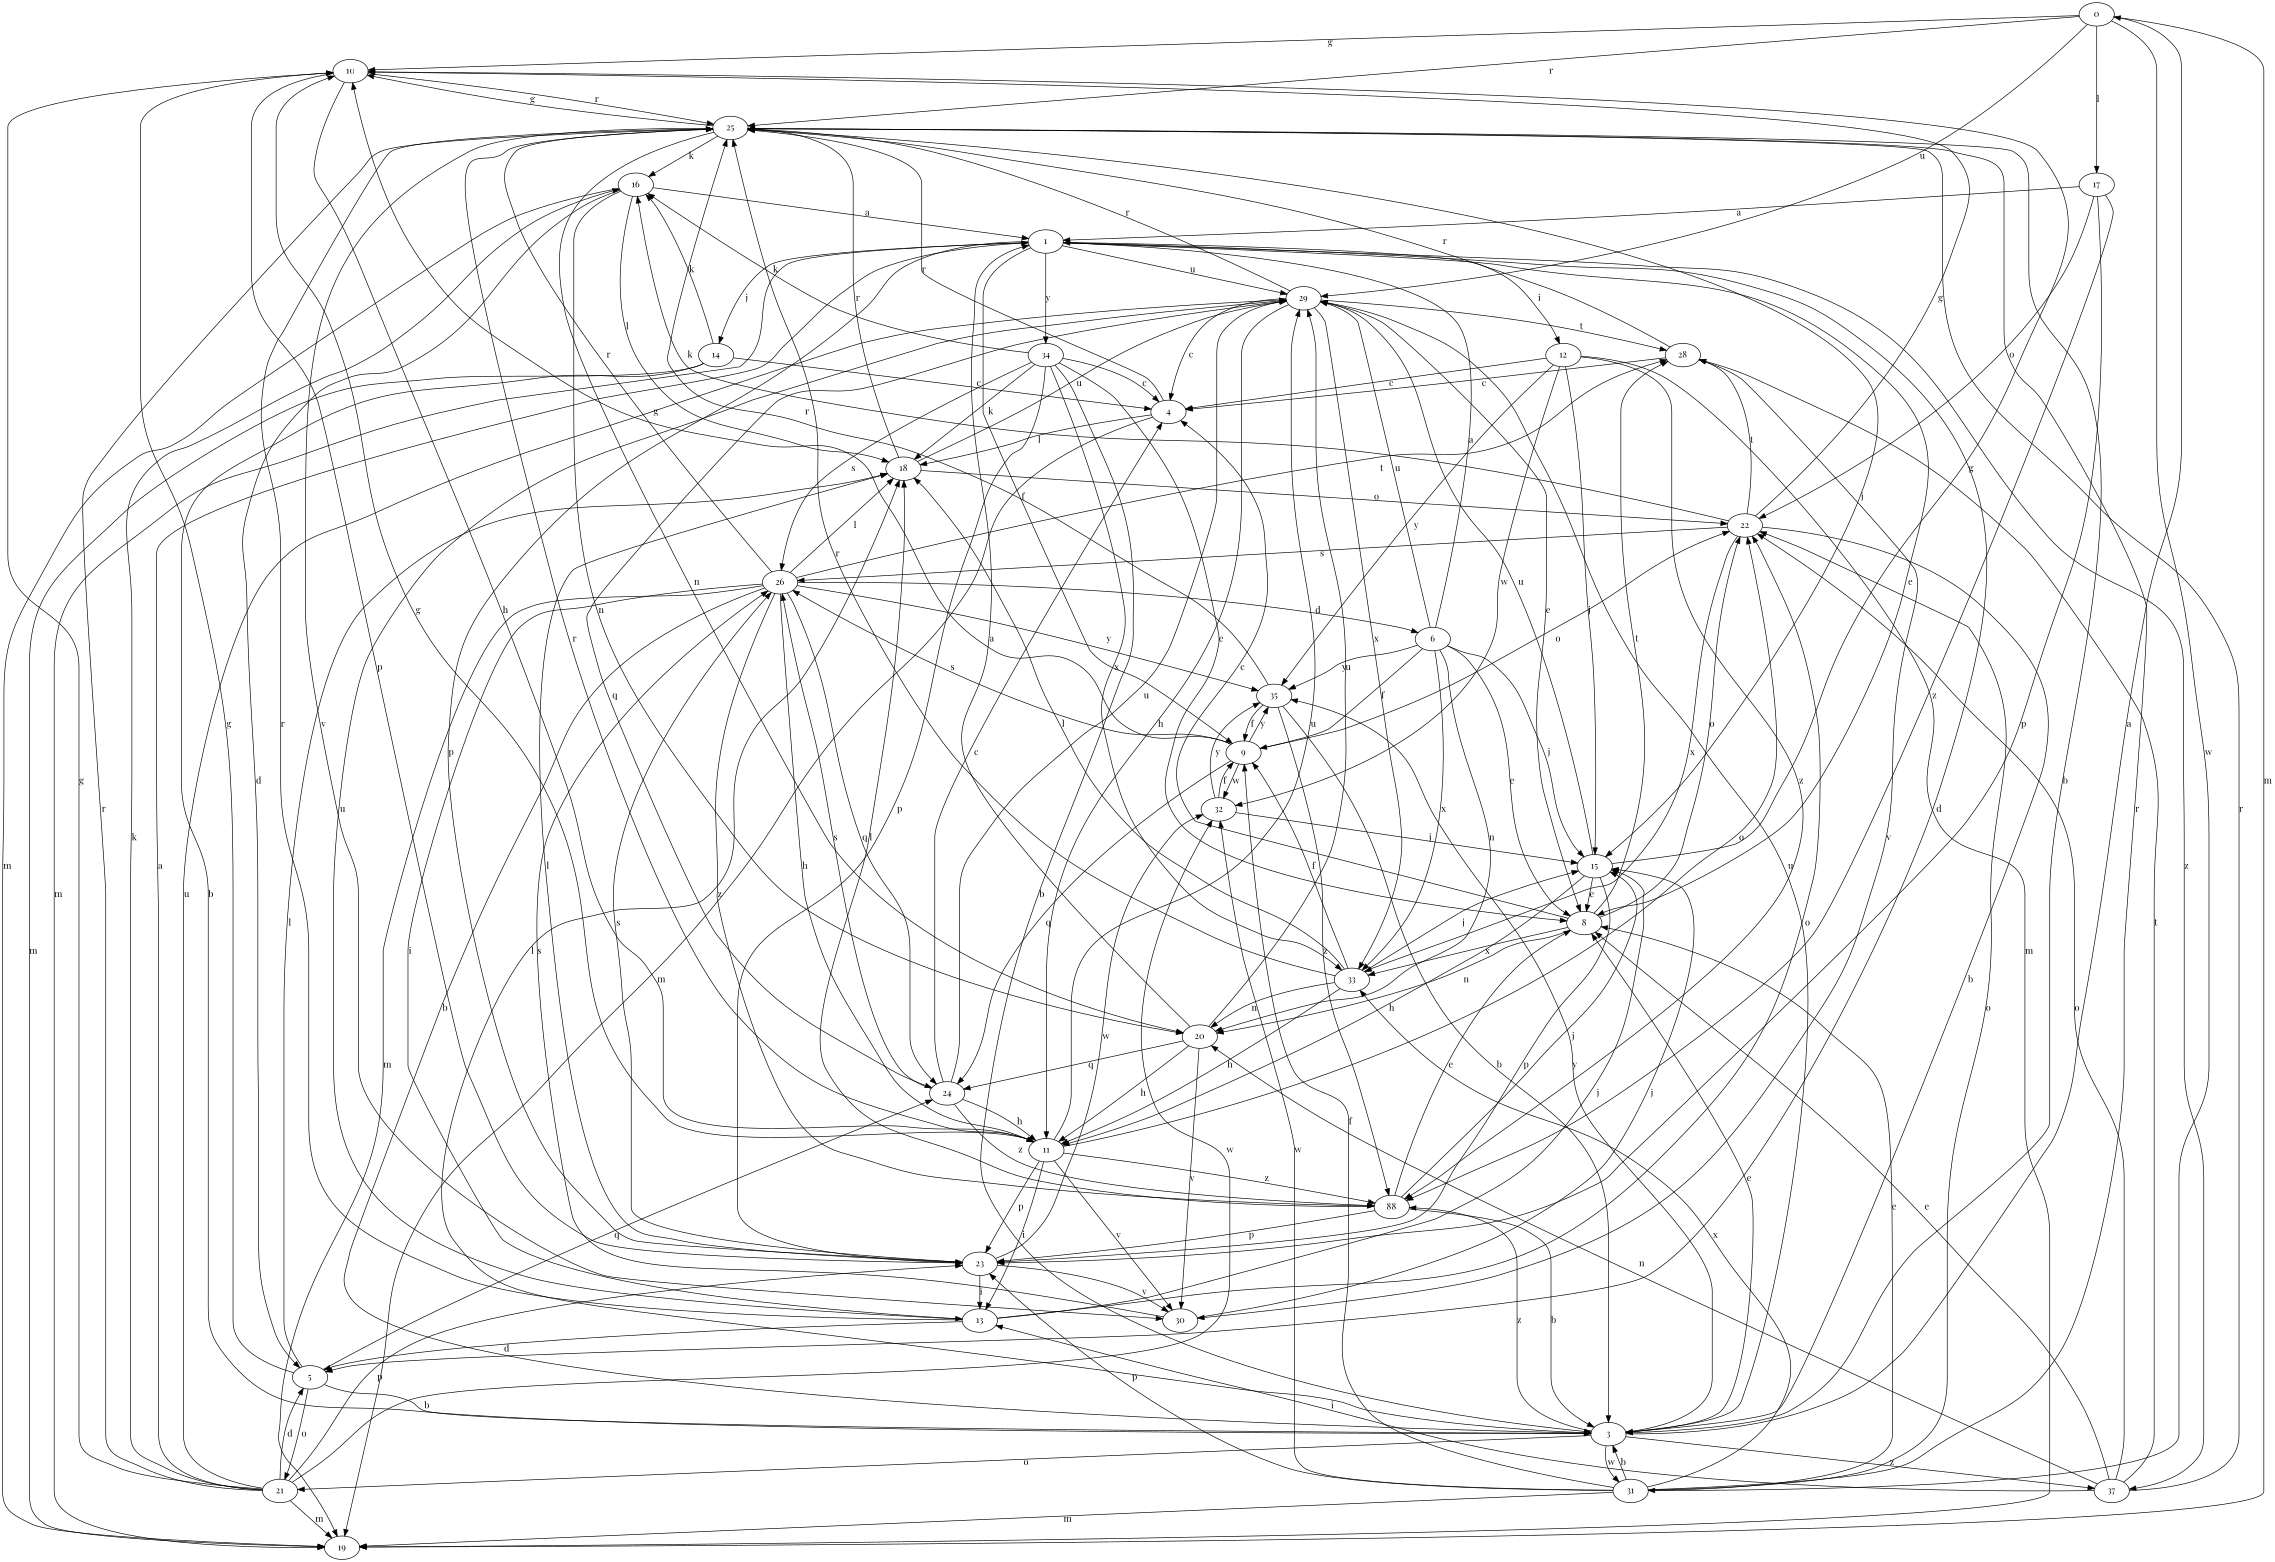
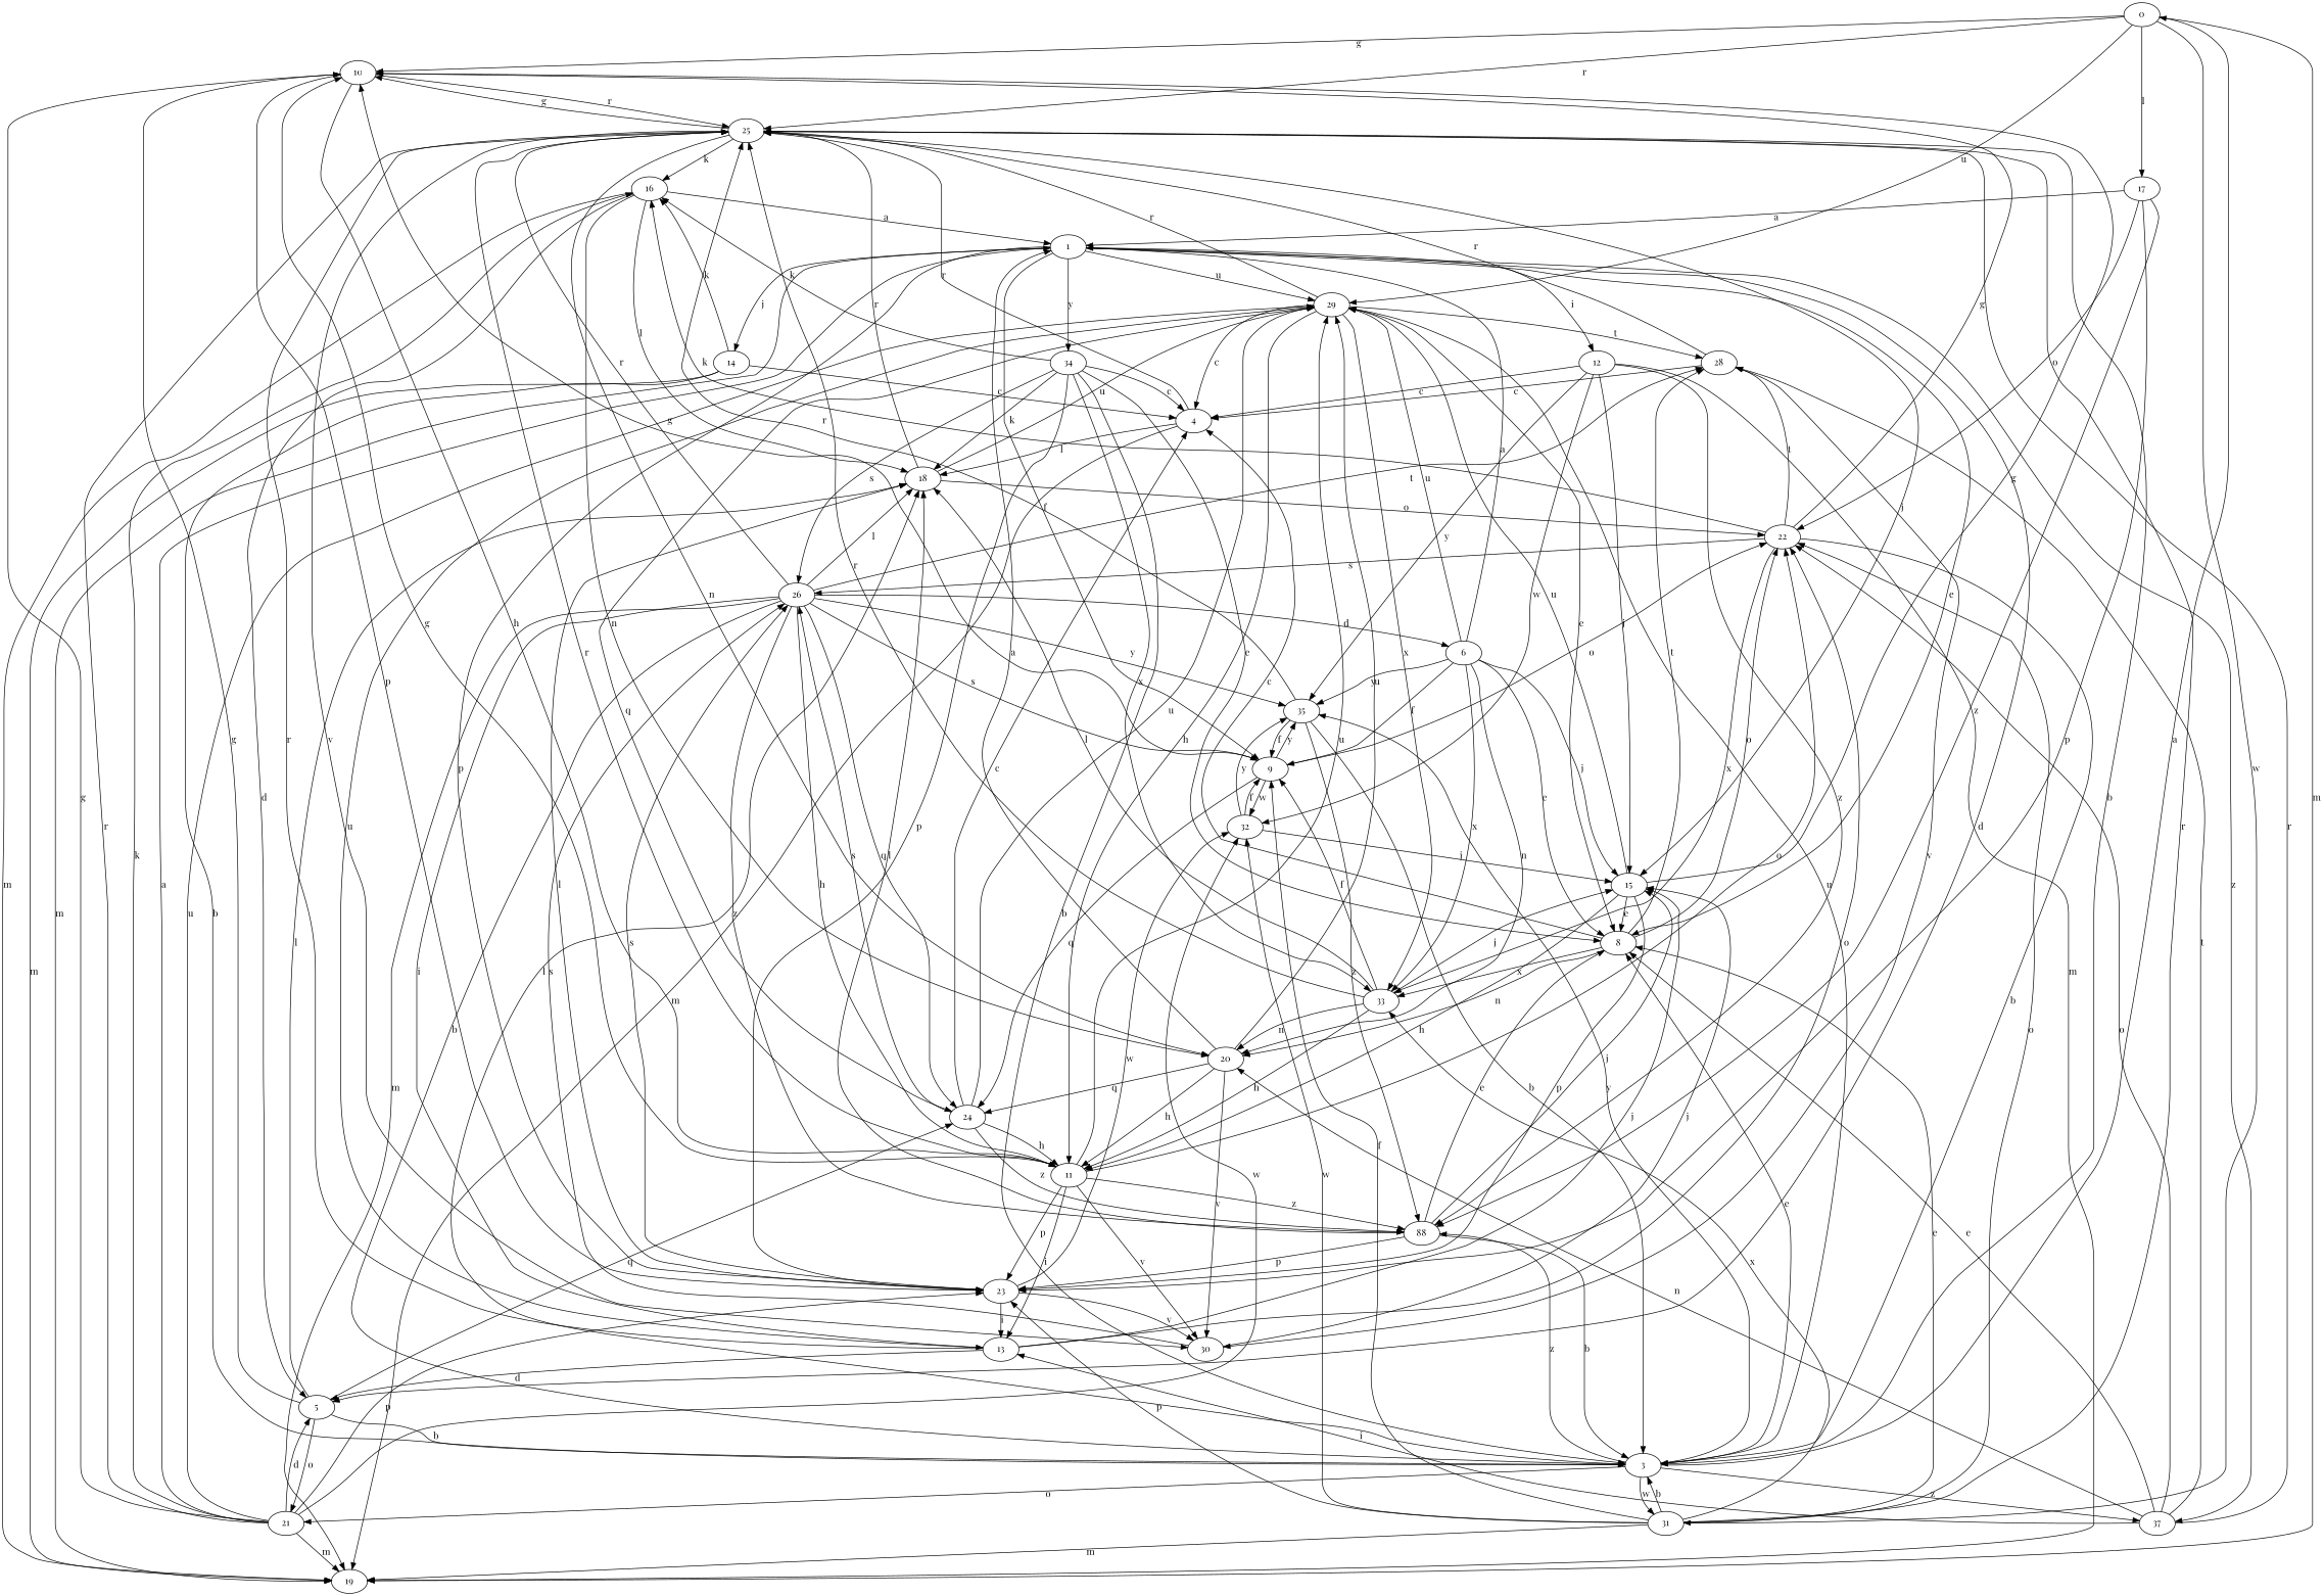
  strict digraph {
    fontname="Playfair Display"
    node [fontname="Playfair Display"]
    edge [fontname="Playfair Display"]
    0
    10
    17
    19
    25
    29
    31
    23
    11
    1
    n11 [label=88]
    22
    3
    15
    20
    30
    16
    8
    4
    24
    33
    28
    9
    32
    5
    12
    14
    34
    37
    18
    21
    35
    26
    13
    6
    0 -> 10 [label=g]
    0 -> 17 [label=l]
    0 -> 19 [label=m]
    0 -> 25 [label=r]
    0 -> 29 [label=u]
    0 -> 31 [label=w]
    10 -> 25 [label=r]
    10 -> 23 [label=p]
    10 -> 11 [label=h]
    17 -> 23 [label=p]
    17 -> 1 [label=a]
    17 -> n11 [label=z]
    17 -> 22 [label=o]
    25 -> 10 [label=g]
    25 -> 3 [label=b]
    25 -> 15 [label=j]
    25 -> 20 [label=n]
    25 -> 30 [label=v]
    25 -> 16 [label=k]
    29 -> 25 [label=r]
    29 -> 11 [label=h]
    29 -> 8 [label=e]
    29 -> 4 [label=c]
    29 -> 24 [label=q]
    29 -> 33 [label=x]
    29 -> 28 [label=t]
    31 -> 19 [label=m]
    31 -> 25 [label=r]
    31 -> 23 [label=p]
    31 -> 22 [label=o]
    31 -> 3 [label=b]
    31 -> 8 [label=e]
    31 -> 33 [label=x]
    31 -> 9 [label=f]
    31 -> 32 [label=w]
    23 -> 30 [label=v]
    23 -> 32 [label=w]
    23 -> 18 [label=l]
    23 -> 26 [label=s]
    23 -> 13 [label=i]
    11 -> 10 [label=g]
    11 -> 25 [label=r]
    11 -> 29 [label=u]
    11 -> 23 [label=p]
    11 -> n11 [label=z]
    11 -> 22 [label=o]
    11 -> 30 [label=v]
    11 -> 13 [label=i]
    1 -> 19 [label=m]
    1 -> 29 [label=u]
    1 -> 23 [label=p]
    1 -> 8 [label=e]
    1 -> 9 [label=f]
    1 -> 5 [label=d]
    1 -> 12 [label=i]
    1 -> 14 [label=j]
    1 -> 34 [label=y]
    1 -> 37 [label=z]
    n11 -> 23 [label=p]
    n11 -> 3 [label=b]
    n11 -> 15 [label=j]
    n11 -> 8 [label=e]
    n11 -> 18 [label=l]
    22 -> 10 [label=g]
    22 -> 3 [label=b]
    22 -> 16 [label=k]
    22 -> 33 [label=x]
    22 -> 28 [label=t]
    22 -> 26 [label=s]
    3 -> 0 [label=a]
    3 -> 29 [label=u]
    3 -> 31 [label=w]
    3 -> n11 [label=z]
    3 -> 8 [label=e]
    3 -> 37 [label=z]
    3 -> 18 [label=l]
    3 -> 21 [label=o]
    3 -> 35 [label=y]
    15 -> 10 [label=g]
    15 -> 29 [label=u]
    15 -> 23 [label=p]
    15 -> 11 [label=h]
    15 -> 8 [label=e]
    20 -> 29 [label=u]
    20 -> 11 [label=h]
    20 -> 1 [label=a]
    20 -> 30 [label=v]
    20 -> 24 [label=q]
    30 -> 15 [label=j]
    30 -> 26 [label=s]
    16 -> 19 [label=m]
    16 -> 1 [label=a]
    16 -> 20 [label=n]
    16 -> 5 [label=d]
    16 -> 18 [label=l]
    8 -> 22 [label=o]
    8 -> 20 [label=n]
    8 -> 4 [label=c]
    8 -> 33 [label=x]
    8 -> 28 [label=t]
    4 -> 19 [label=m]
    4 -> 25 [label=r]
    4 -> 18 [label=l]
    24 -> 29 [label=u]
    24 -> 11 [label=h]
    24 -> n11 [label=z]
    24 -> 4 [label=c]
    24 -> 26 [label=s]
    33 -> 25 [label=r]
    33 -> 11 [label=h]
    33 -> 15 [label=j]
    33 -> 20 [label=n]
    33 -> 9 [label=f]
    33 -> 18 [label=l]
    28 -> 25 [label=r]
    28 -> 30 [label=v]
    28 -> 4 [label=c]
    9 -> 10 [label=g]
    9 -> 22 [label=o]
    9 -> 24 [label=q]
    9 -> 32 [label=w]
    9 -> 35 [label=y]
-   9 -> 26 [label=s]
+   26 -> 9 [label=s]
    32 -> 15 [label=j]
    32 -> 9 [label=f]
    32 -> 35 [label=y]
    5 -> 10 [label=g]
    5 -> 3 [label=b]
    5 -> 24 [label=q]
    5 -> 18 [label=l]
    5 -> 21 [label=o]
    12 -> 19 [label=m]
    12 -> n11 [label=z]
    12 -> 15 [label=j]
    12 -> 4 [label=c]
    12 -> 32 [label=w]
    12 -> 35 [label=y]
    14 -> 19 [label=m]
    14 -> 3 [label=b]
    14 -> 16 [label=k]
    14 -> 4 [label=c]
    34 -> 23 [label=p]
    34 -> 3 [label=b]
    34 -> 16 [label=k]
    34 -> 8 [label=e]
    34 -> 4 [label=c]
    34 -> 33 [label=x]
    34 -> 18 [label=k]
    34 -> 26 [label=s]
    37 -> 25 [label=r]
    37 -> 22 [label=o]
    37 -> 20 [label=n]
    37 -> 8 [label=e]
    37 -> 28 [label=t]
    37 -> 13 [label=i]
    18 -> 25 [label=r]
    18 -> 29 [label=u]
    18 -> 22 [label=o]
    21 -> 10 [label=g]
    21 -> 19 [label=m]
    21 -> 25 [label=r]
    21 -> 29 [label=u]
    21 -> 23 [label=p]
    21 -> 1 [label=a]
    21 -> 16 [label=k]
    21 -> 32 [label=w]
    21 -> 5 [label=d]
    35 -> 25 [label=r]
    35 -> n11 [label=z]
    35 -> 3 [label=b]
    35 -> 9 [label=f]
    26 -> 19 [label=m]
    26 -> 25 [label=r]
    26 -> 11 [label=h]
    26 -> n11 [label=z]
    26 -> 3 [label=b]
    26 -> 24 [label=q]
    26 -> 28 [label=t]
    26 -> 18 [label=l]
    26 -> 35 [label=y]
    26 -> 13 [label=i]
    26 -> 6 [label=d]
    13 -> 25 [label=r]
    13 -> 29 [label=u]
    13 -> 22 [label=o]
    13 -> 15 [label=j]
    13 -> 5 [label=d]
    6 -> 29 [label=u]
    6 -> 1 [label=a]
    6 -> 15 [label=j]
    6 -> 20 [label=n]
    6 -> 8 [label=e]
    6 -> 33 [label=x]
    6 -> 9 [label=f]
    6 -> 35 [label=y]
  }
